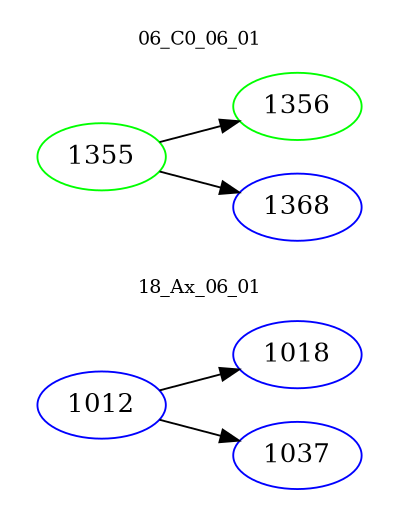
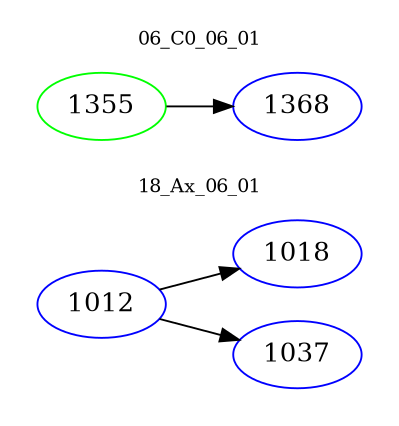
  digraph {
    rankdir=LR
    node [color=blue]
    edge [color=black]
    n1 [label=1012]
    n2 [label=1037]
    n3 [label=1018]
    n4 [color=green label=1355]
    n5 [label=1368]
-   n6 [color=green label=1356]
    subgraph cluster_1 {
      color=white
      fontsize=10
      label="18_Ax_06_01"
      n1
      n2
      n3
    }
    subgraph cluster_2 {
      color=white
      fontsize=10
      label="06_C0_06_01"
      n4
      n5
-     n6
    }
    n1 -> n2
    n1 -> n3
    n4 -> n5
-   n4 -> n6
  }
